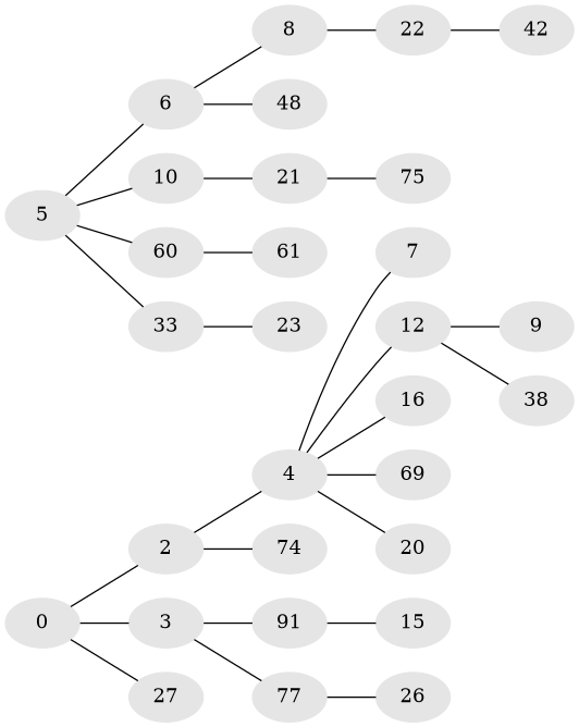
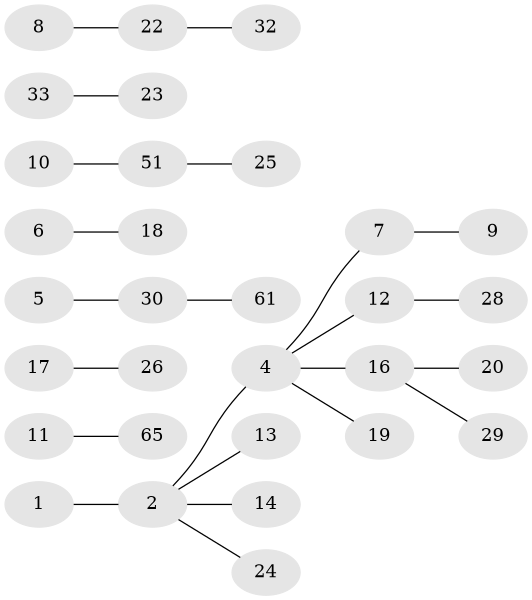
  graph {
    rankdir=LR
    node [color=gray90 style=filled]
    edge [weight=1.0]
-   1 [label=0]
+   1
    2
-   3
-   27
    4
-   14 [label=74]
-   11 [label=91]
-   17 [label=77]
+   13
+   14
+   24
+   11
+   17
    7
    12
    16
-   19 [label=69]
-   15
+   19
+   15 [label=65]
    26
    5
    6
    10
-   30 [label=60]
+   30
    33
    9
-   28 [label=38]
+   28
    20
+   29
    8
-   18 [label=48]
-   21
+   18
+   21 [label=51]
    n29 [label=61]
    23
    22
-   32 [label=42]
-   25 [label=75]
+   32
+   25
    1 -- 2
-   1 -- 3
-   1 -- 27
    2 -- 4
+   2 -- 13
    2 -- 14
-   3 -- 11
-   3 -- 17
+   2 -- 24
    4 -- 7
    4 -- 12
    4 -- 16
    4 -- 19 [weight=2.0]
    11 -- 15
    17 -- 26
-   12 -- 9 [weight=5.0]
+   7 -- 9 [weight=5.0]
    12 -- 28
-   4 -- 20 [weight=2.0]
-   5 -- 6
-   5 -- 10
+   16 -- 20 [weight=2.0]
+   16 -- 29
    5 -- 30
-   5 -- 33
-   6 -- 8
    6 -- 18
    10 -- 21 [weight=2.0]
    30 -- n29 [weight=2.0]
    33 -- 23
    8 -- 22
    21 -- 25
    22 -- 32
  }
